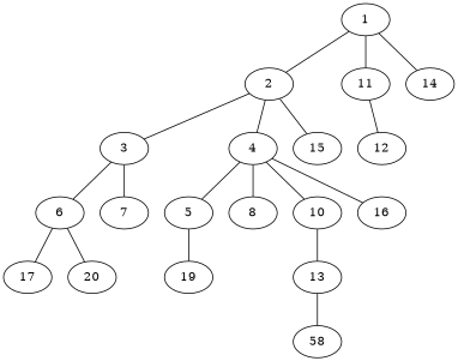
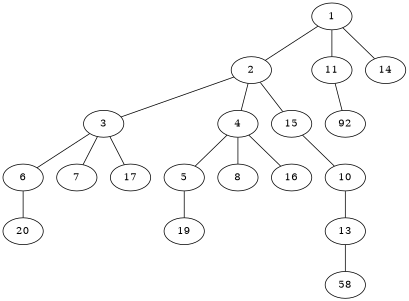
  graph {
    1
    2
    11
    14
    3
    4
    15
-   12
+   12 [label=92]
    6
    7
    5
    8
    10
    16
    17
    20
    19
    13
    n19 [label=58]
    1 -- 2
    1 -- 11
    1 -- 14
    2 -- 3
    2 -- 4
    2 -- 15
    11 -- 12
    3 -- 6
    3 -- 7
    4 -- 5
    4 -- 8
-   4 -- 10
+   15 -- 10
    4 -- 16
-   6 -- 17
+   3 -- 17
    6 -- 20
    5 -- 19
    10 -- 13
    13 -- n19
  }
